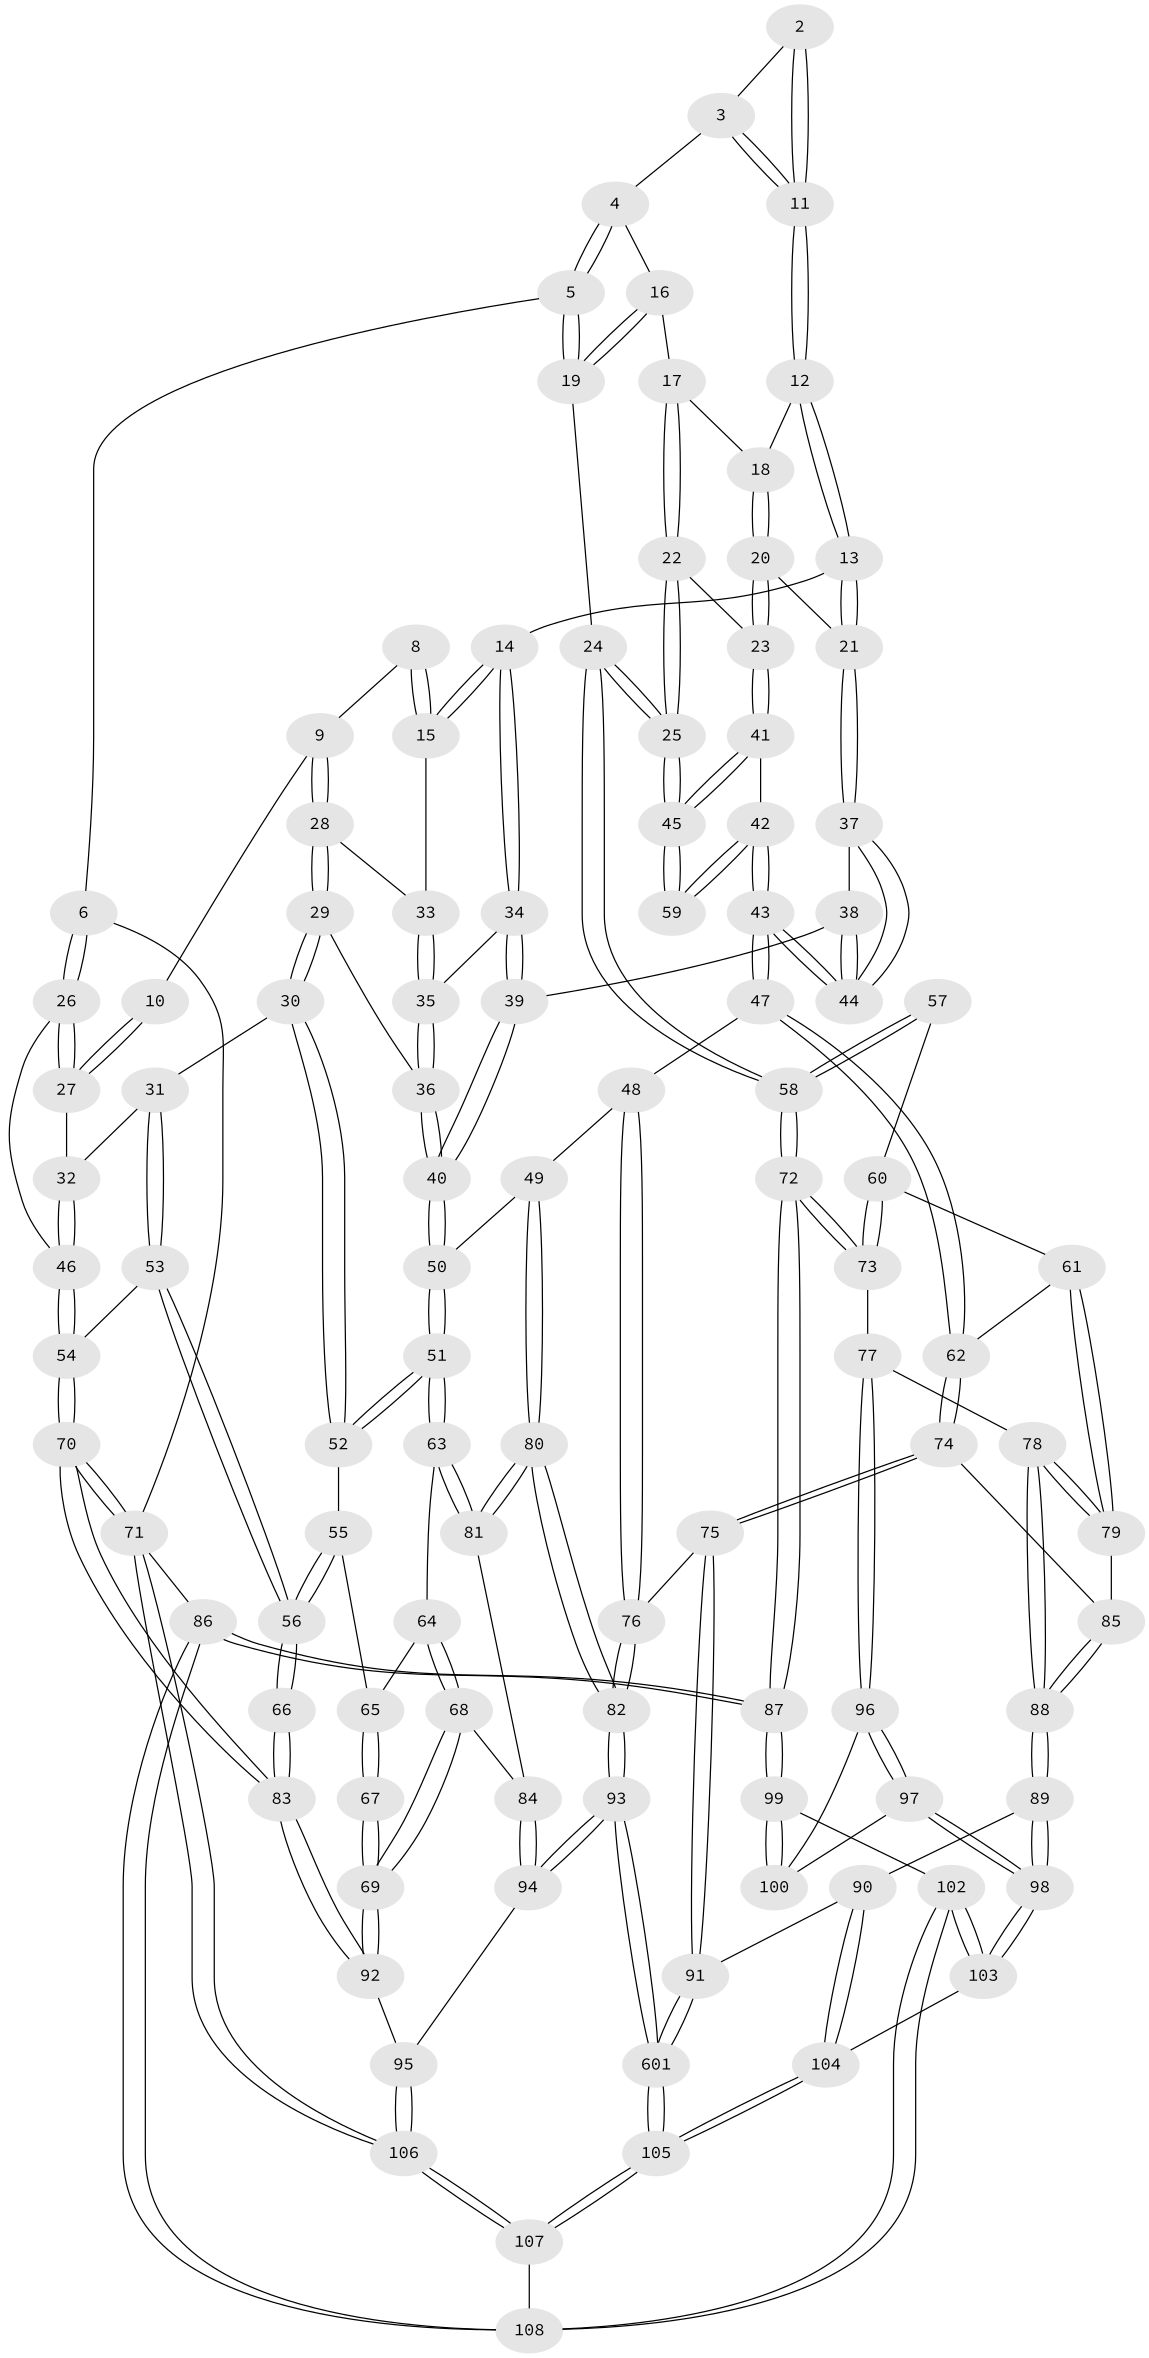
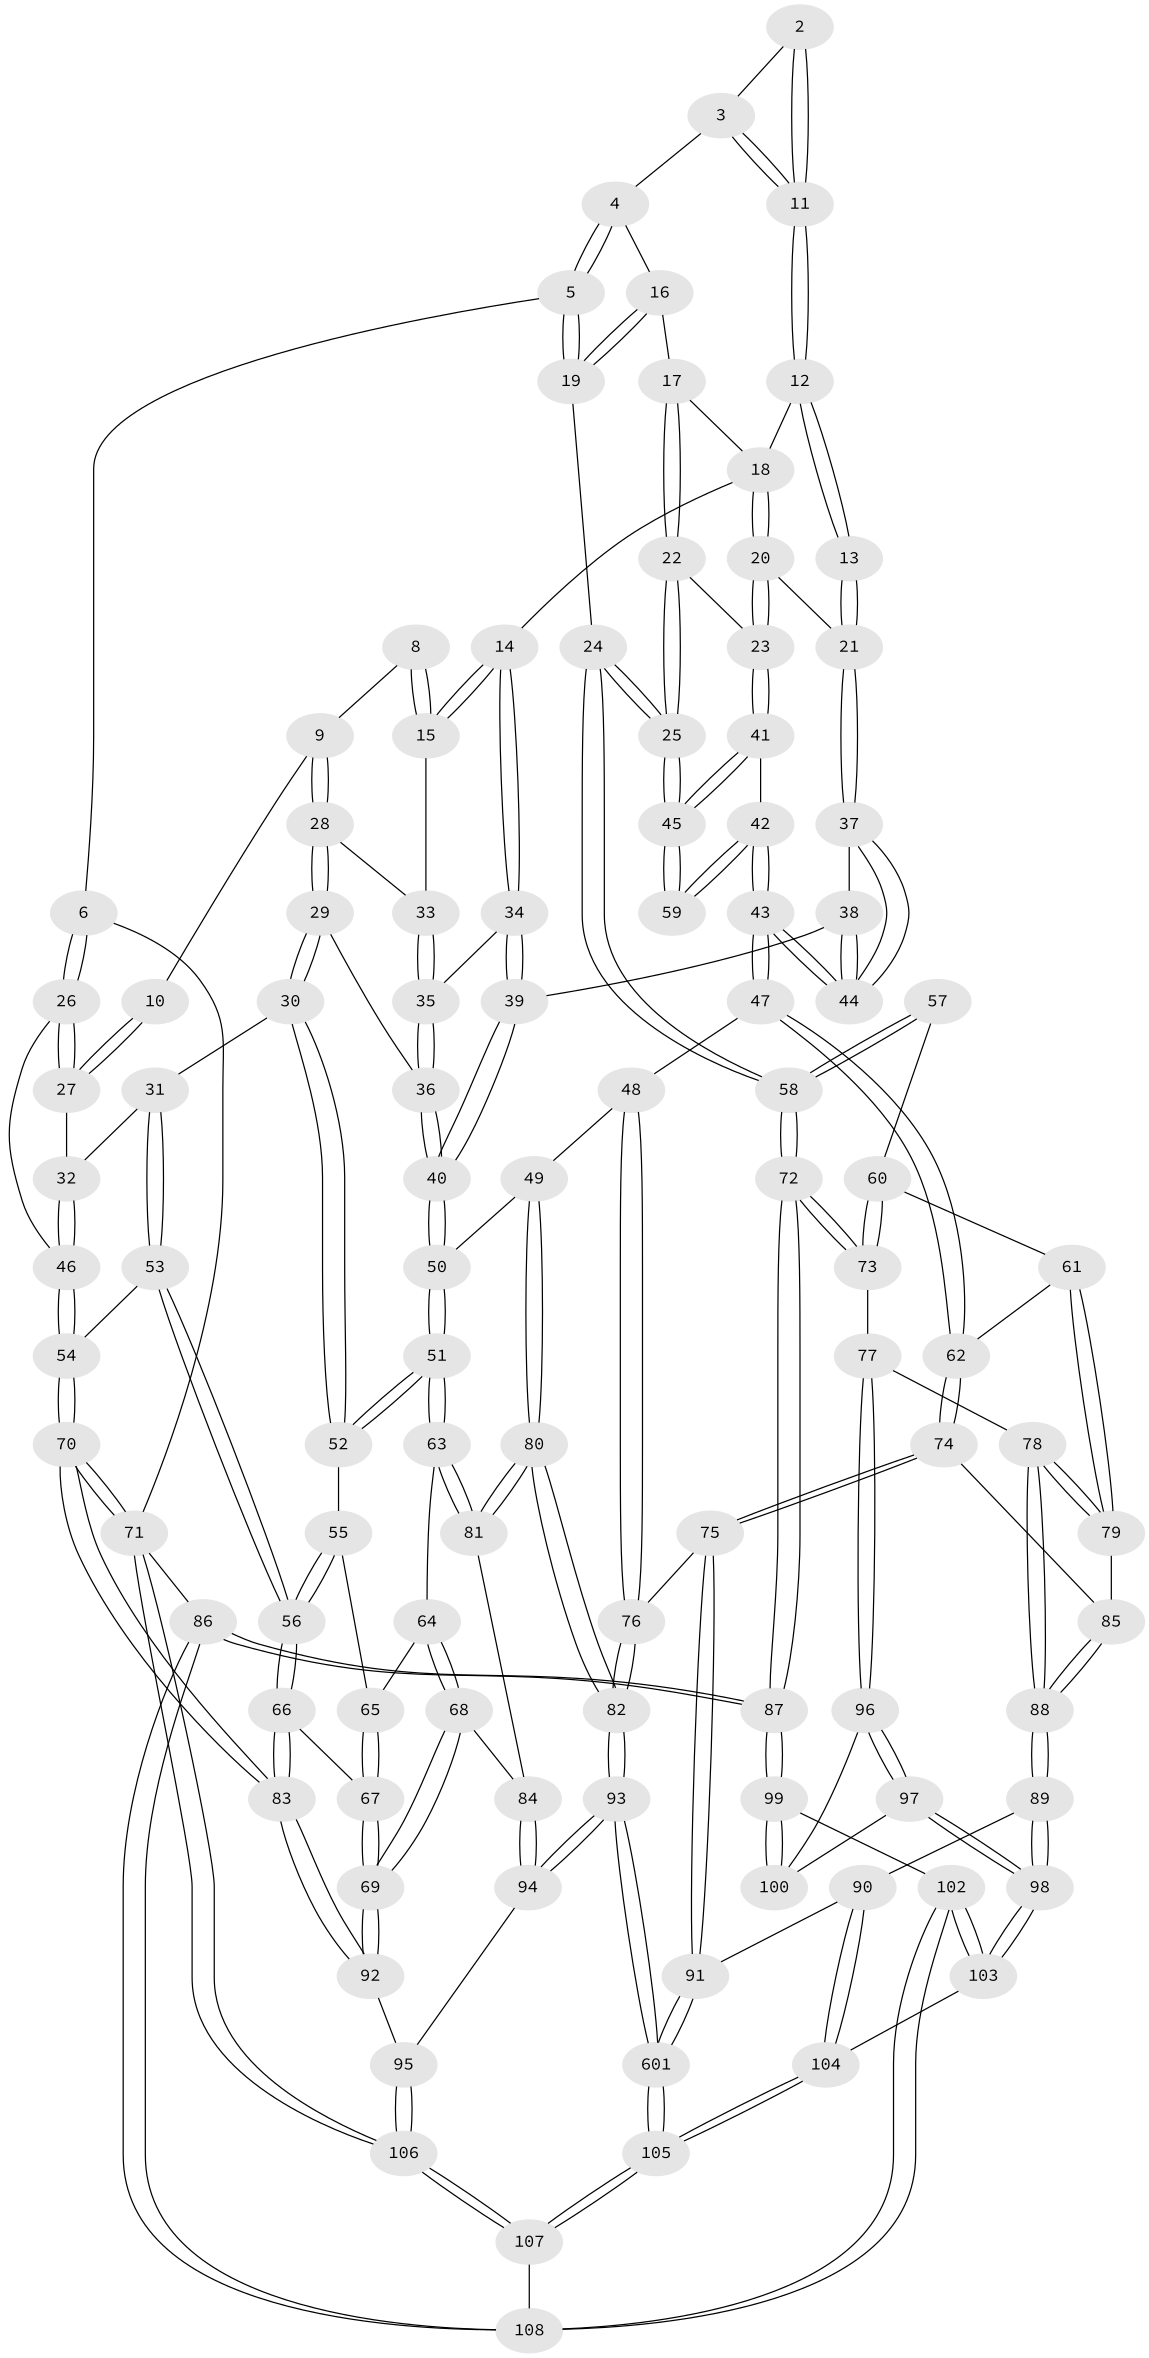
  graph {
    fontname="Source Code Pro"
    node [color=gray90 fontname="Source Code Pro" style=filled]
    edge [fontname="Source Code Pro"]
    2
    3
    11
    8
    9
    15
    4
    12
    5
    16
    6
    19
    17
    26
    71
    24
    86
    87
    108
    27
    46
    106
    10
    28
    33
    29
    32
    13
    18
    14
    21
    20
    34
    37
    35
    39
    22
    23
    25
    58
    41
    38
    44
    45
    42
    72
    59
    54
    30
    36
    31
    52
    40
    53
    55
    56
    50
    51
    43
    47
    48
    62
    70
    49
    76
    74
    80
    82
    81
    63
    64
    65
    66
    83
    67
    57
    60
    61
    73
    79
    77
    85
    75
    68
    84
    69
    92
    94
    95
    107
    99
    78
    96
    91
    88
    n96 [label=601]
    93
    97
    100
    89
    102
    90
    98
    104
    103
    105
    2 -- 3
    2 -- 11
    2 -- 11
    3 -- 11
    3 -- 11
    3 -- 4
    11 -- 12
    11 -- 12
    8 -- 9
    8 -- 15
    8 -- 15
    9 -- 10
    9 -- 28
    9 -- 28
    15 -- 33
    4 -- 5
    4 -- 5
    4 -- 16
    12 -- 13
    12 -- 13
    12 -- 18
    5 -- 6
    5 -- 19
    5 -- 19
    16 -- 19
    16 -- 19
    16 -- 17
    6 -- 26
    6 -- 26
    6 -- 71
    19 -- 24
    17 -- 18
    17 -- 22
    17 -- 22
    26 -- 27
    26 -- 27
    26 -- 46
    71 -- 86
    71 -- 106
    71 -- 106
    24 -- 25
    24 -- 25
    24 -- 58
    24 -- 58
    86 -- 87
    86 -- 87
    86 -- 108
    86 -- 108
    87 -- 99
    87 -- 99
    27 -- 32
    46 -- 54
    46 -- 54
    106 -- 107
    106 -- 107
    10 -- 27
    10 -- 27
    28 -- 33
    28 -- 29
    28 -- 29
    33 -- 35
    33 -- 35
    29 -- 30
    29 -- 30
    29 -- 36
    32 -- 46
    32 -- 46
-   13 -- 14
+   18 -- 14
    13 -- 21
    13 -- 21
    18 -- 20
    18 -- 20
    14 -- 15
    14 -- 15
    14 -- 34
    14 -- 34
    21 -- 37
    21 -- 37
    20 -- 21
    20 -- 23
    20 -- 23
    34 -- 35
    34 -- 39
    34 -- 39
    37 -- 38
    37 -- 44
    37 -- 44
    35 -- 36
    35 -- 36
    39 -- 40
    39 -- 40
    22 -- 23
    22 -- 25
    22 -- 25
    23 -- 41
    23 -- 41
    25 -- 45
    25 -- 45
    58 -- 72
    58 -- 72
    41 -- 45
    41 -- 45
    41 -- 42
    38 -- 39
    38 -- 44
    38 -- 44
    45 -- 59
    45 -- 59
    42 -- 59
    42 -- 59
    42 -- 43
    42 -- 43
    72 -- 87
    72 -- 87
    72 -- 73
    72 -- 73
    54 -- 70
    54 -- 70
    30 -- 31
    30 -- 52
    30 -- 52
    36 -- 40
    36 -- 40
    31 -- 32
    31 -- 53
    31 -- 53
    52 -- 55
    40 -- 50
    40 -- 50
    53 -- 54
    53 -- 56
    53 -- 56
    55 -- 56
    55 -- 56
    55 -- 65
    56 -- 66
    56 -- 66
    50 -- 51
    50 -- 51
    51 -- 52
    51 -- 52
    51 -- 63
    51 -- 63
    43 -- 44
    43 -- 44
    43 -- 47
    43 -- 47
    47 -- 48
    47 -- 62
    47 -- 62
    48 -- 49
    48 -- 76
    48 -- 76
    62 -- 74
    62 -- 74
    70 -- 71
    70 -- 71
    70 -- 83
    70 -- 83
    49 -- 50
    49 -- 80
    49 -- 80
    76 -- 82
    76 -- 82
    74 -- 85
    74 -- 75
    74 -- 75
    80 -- 82
    80 -- 82
    80 -- 81
    80 -- 81
    82 -- 93
    82 -- 93
    81 -- 84
    63 -- 81
    63 -- 81
    63 -- 64
    64 -- 65
    64 -- 68
    64 -- 68
    65 -- 67
    65 -- 67
    66 -- 83
    66 -- 83
+   66 -- 67
    83 -- 92
    83 -- 92
    67 -- 69
    67 -- 69
    57 -- 58
    57 -- 58
    57 -- 60
    60 -- 61
    60 -- 73
    60 -- 73
    61 -- 62
    61 -- 79
    61 -- 79
    73 -- 77
    79 -- 85
    77 -- 78
    77 -- 96
    77 -- 96
    85 -- 88
    85 -- 88
    75 -- 76
    75 -- 91
    75 -- 91
    68 -- 84
    68 -- 69
    68 -- 69
    84 -- 94
    84 -- 94
    69 -- 92
    69 -- 92
    92 -- 95
    94 -- 95
    95 -- 106
    95 -- 106
    107 -- 108
    99 -- 100
    99 -- 100
    99 -- 102
    78 -- 79
    78 -- 79
    78 -- 88
    78 -- 88
    96 -- 97
    96 -- 97
    96 -- 100
    91 -- n96
    91 -- n96
    88 -- 89
    88 -- 89
    n96 -- 105
    n96 -- 105
    93 -- 94
    93 -- 94
    93 -- n96
    93 -- n96
    97 -- 100
    97 -- 98
    97 -- 98
    89 -- 90
    89 -- 98
    89 -- 98
    102 -- 108
    102 -- 108
    102 -- 103
    102 -- 103
    90 -- 91
    90 -- 104
    90 -- 104
    98 -- 103
    98 -- 103
    104 -- 105
    104 -- 105
    103 -- 104
    105 -- 107
    105 -- 107
  }
